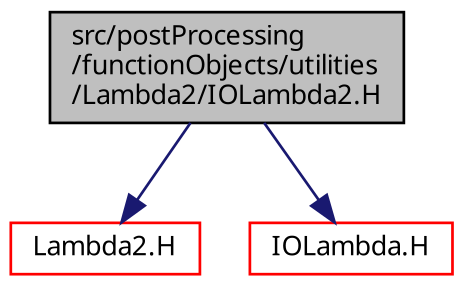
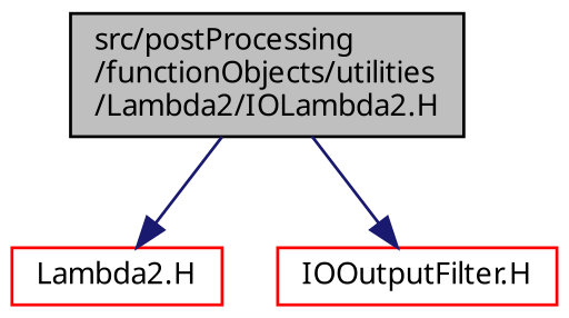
  digraph {
    fontname="Noto Sans"
    node [color=red fontname="Noto Sans" fontsize=10 shape=record]
    edge [color=midnightblue fontname="Noto Sans" fontsize=10 labelfontname=FreeSans labelfontsize=10 style=solid]
    n1 [color=black fillcolor=grey75 fontcolor=black height=0.2 label="src/postProcessing\l/functionObjects/utilities\l/Lambda2/IOLambda2.H" style=filled width=0.4]
    n2 [height=0.2 label="Lambda2.H" width=0.4]
-   n3 [height=0.2 label="IOLambda.H" width=0.4]
+   n3 [height=0.2 label="IOOutputFilter.H" width=0.4]
    n1 -> n2
    n1 -> n3
  }
